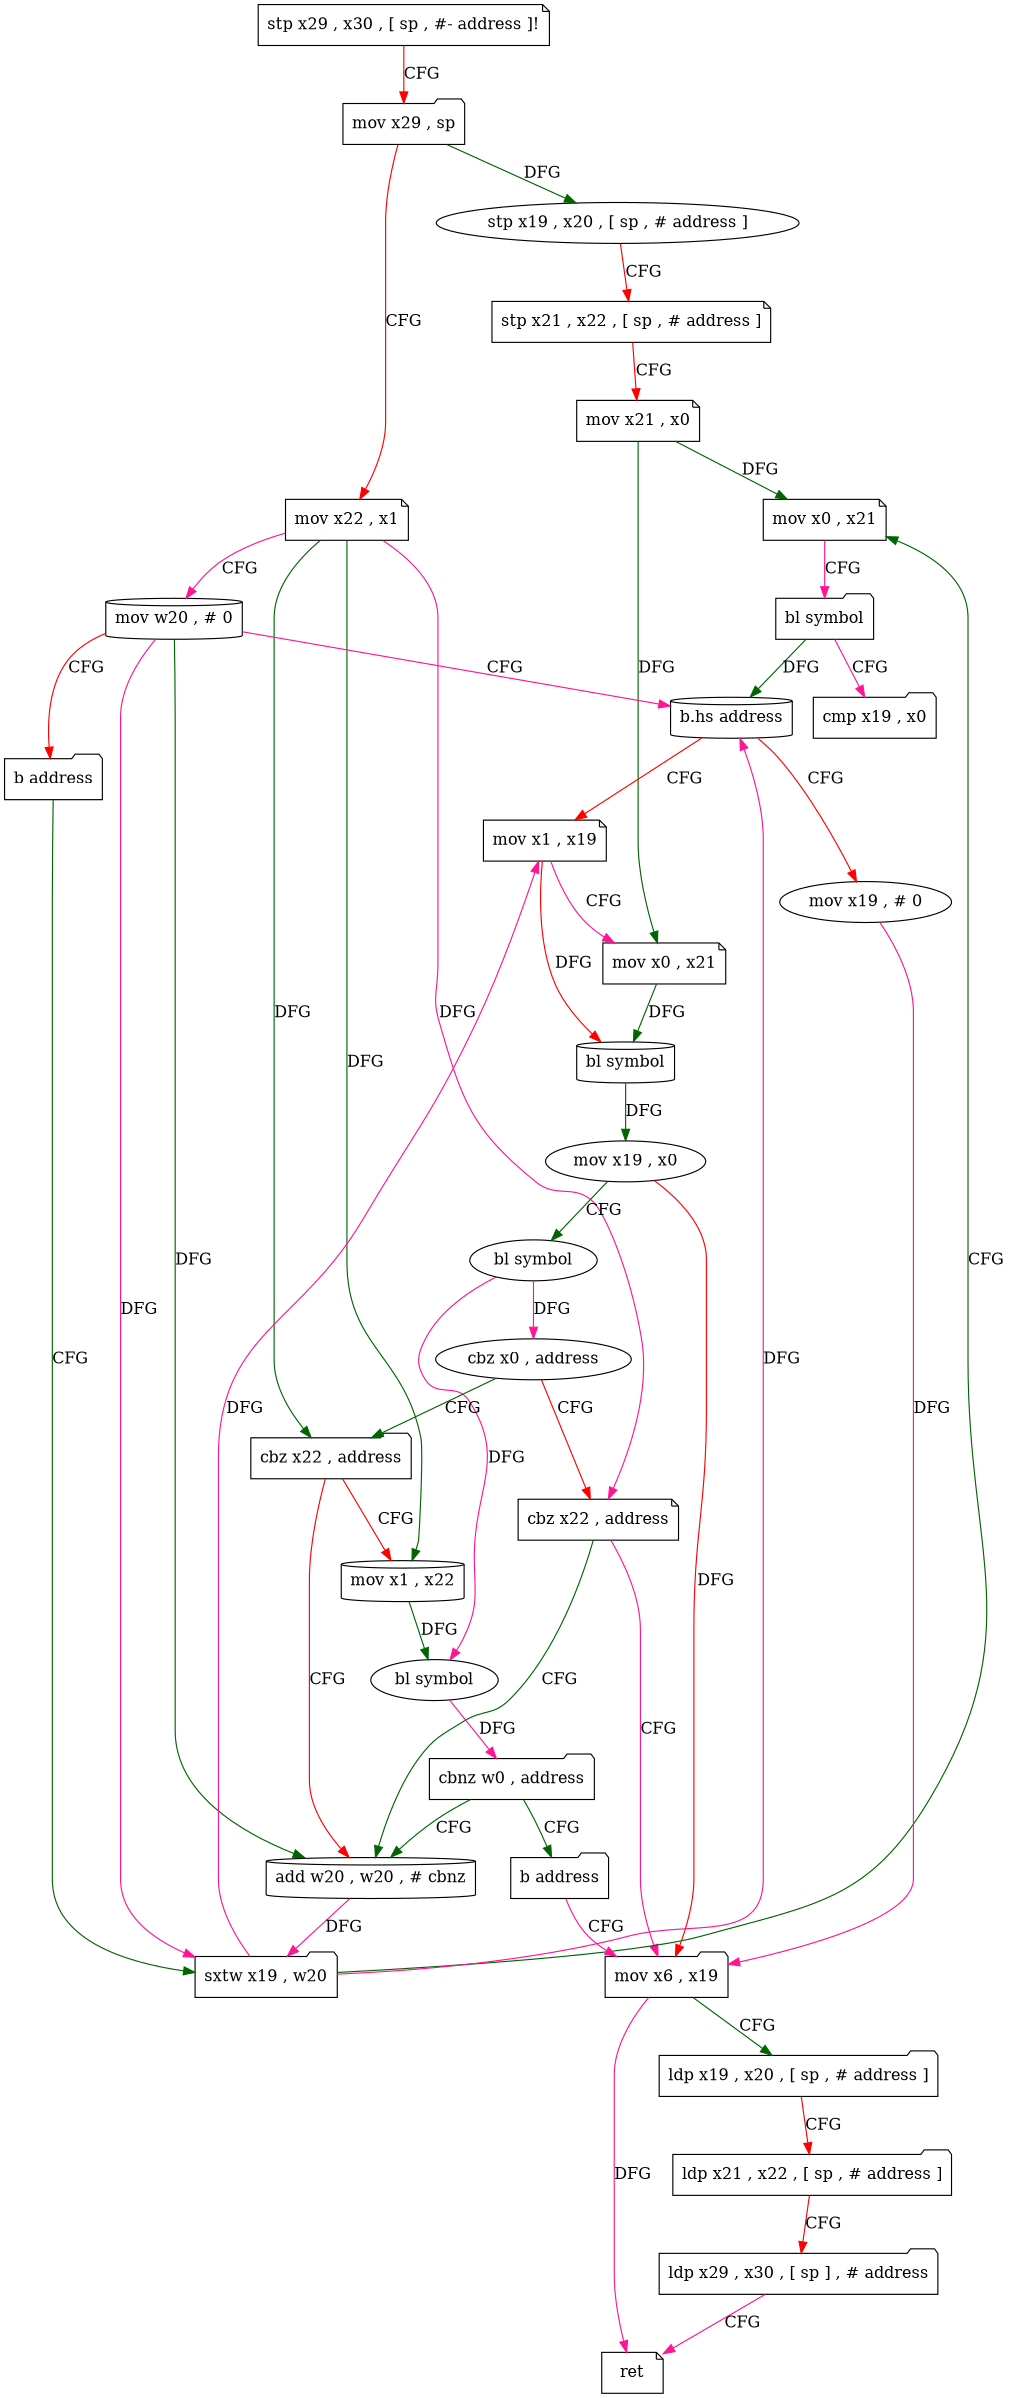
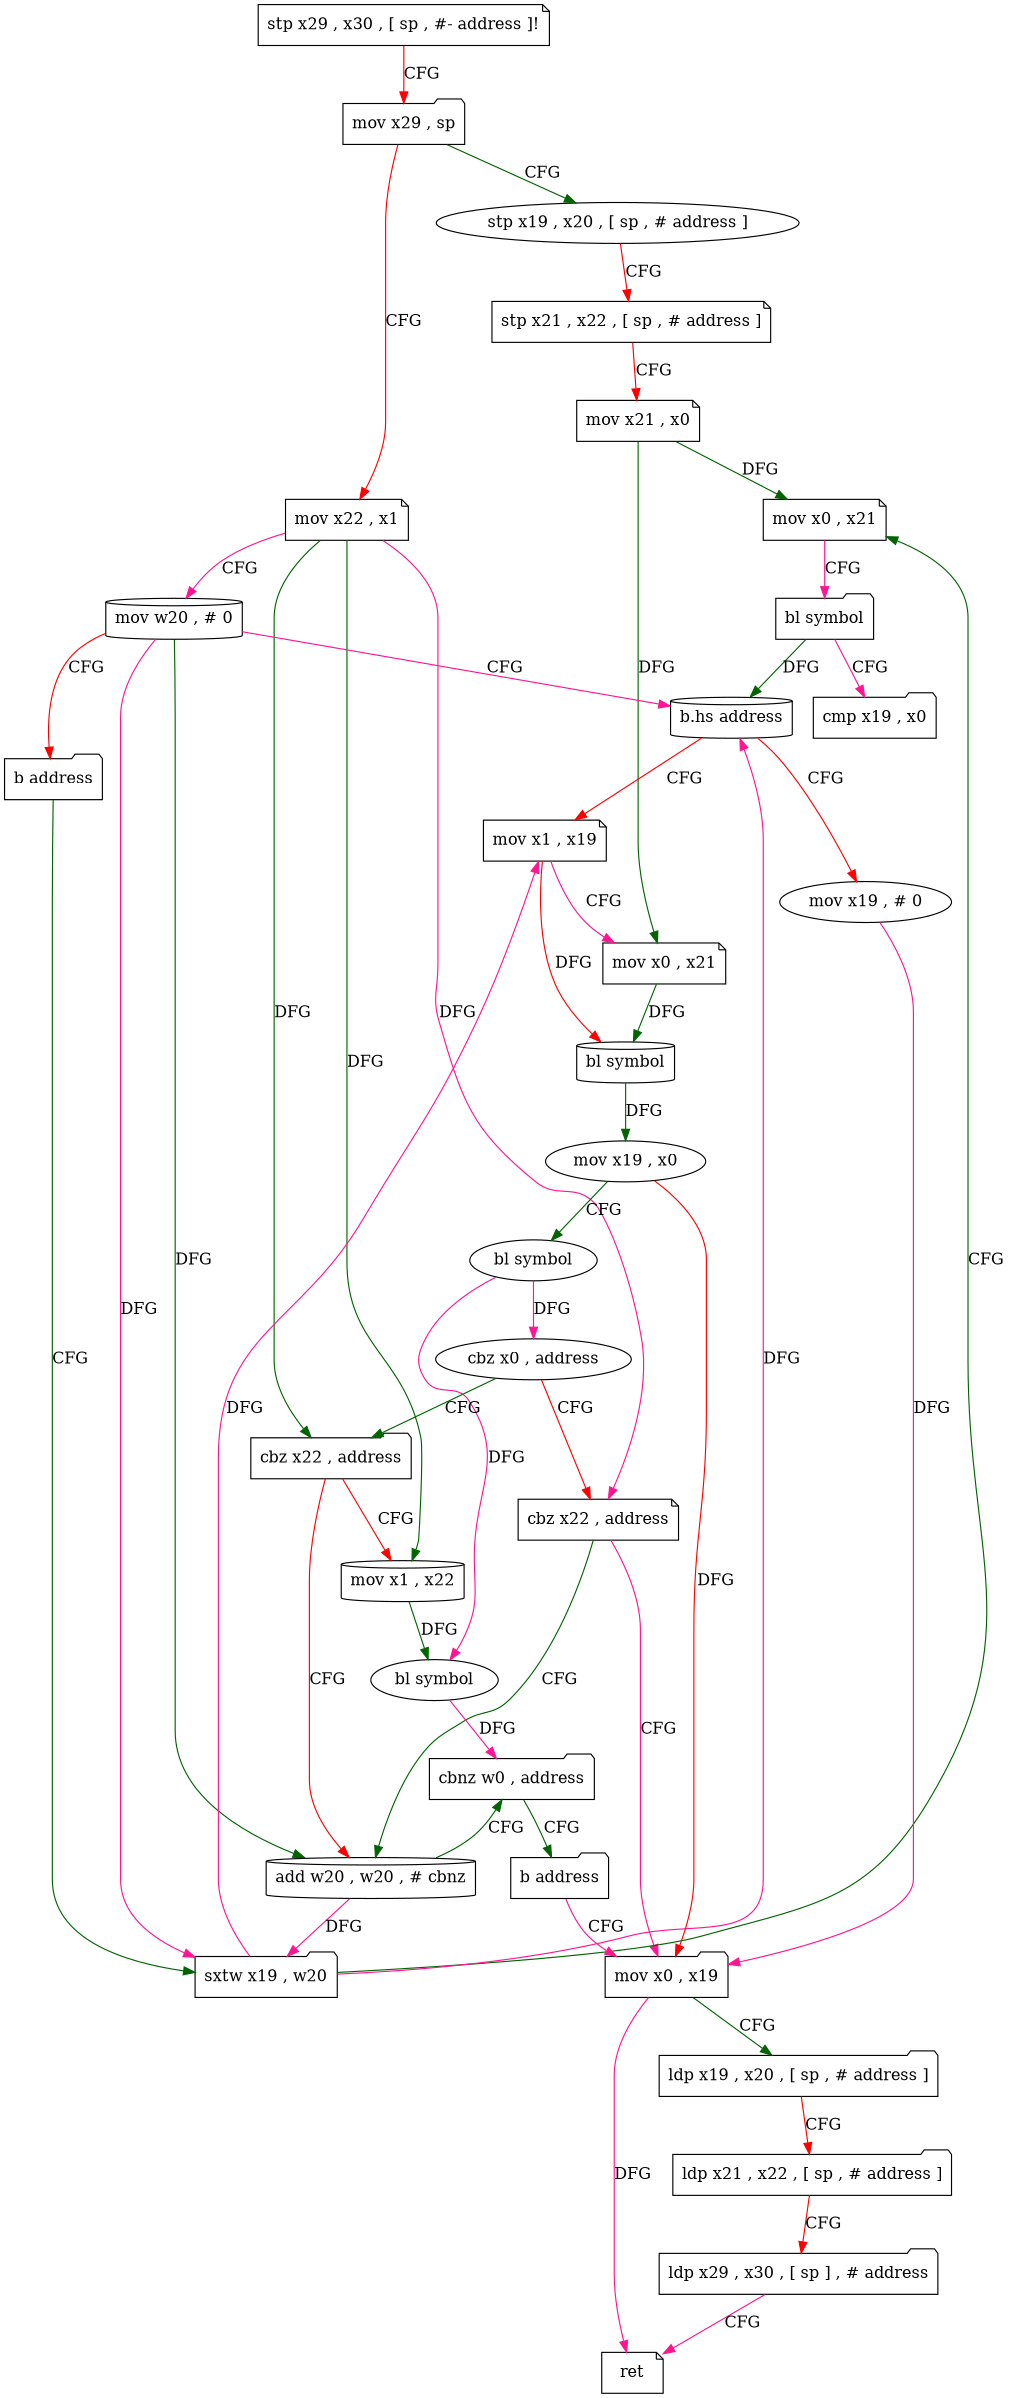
  digraph {
    node [shape=folder]
    edge [color=darkgreen]
    n1 [label="stp x29 , x30 , [ sp , #- address ]!" shape=note]
    n2 [label="mov x29 , sp"]
    n3 [label="stp x19 , x20 , [ sp , # address ]" shape=ellipse]
    n4 [label="mov x22 , x1" shape=note]
    n5 [label="stp x21 , x22 , [ sp , # address ]" shape=note]
    n6 [label="mov x21 , x0" shape=note]
    n7 [label="mov x0 , x21" shape=note]
    n8 [label="mov x0 , x21" shape=note]
    n9 [label="mov w20 , # 0" shape=cylinder]
    n10 [label="cbz x22 , address" shape=note]
    n11 [label="cbz x22 , address"]
    n12 [label="mov x1 , x22" shape=cylinder]
    n13 [label="bl symbol"]
    n14 [label="bl symbol" shape=cylinder]
    n15 [label="b address"]
    n16 [label="sxtw x19 , w20"]
    n17 [label="add w20 , w20 , # cbnz" shape=cylinder]
    n18 [label="b.hs address" shape=cylinder]
-   n19 [label="mov x6 , x19"]
+   n19 [label="mov x0 , x19"]
    n20 [label="bl symbol" shape=ellipse]
    n21 [label="mov x1 , x19" shape=note]
    n22 [label="mov x19 , # 0" shape=ellipse]
    n23 [label="cmp x19 , x0"]
    n24 [label="ldp x19 , x20 , [ sp , # address ]"]
    n25 [label=ret shape=note]
    n26 [label="mov x19 , x0" shape=ellipse]
    n27 [label="ldp x21 , x22 , [ sp , # address ]"]
    n28 [label="bl symbol" shape=ellipse]
    n29 [label="cbz x0 , address" shape=ellipse]
    n30 [label="cbnz w0 , address"]
    n31 [label="ldp x29 , x30 , [ sp ] , # address"]
    n32 [label="b address"]
    n1 -> n2 [color=red label=CFG]
-   n2 -> n3 [label=DFG]
+   n2 -> n3 [label=CFG]
    n2 -> n4 [color=red label=CFG]
    n3 -> n5 [color=red label=CFG]
    n4 -> n9 [color=deeppink label=CFG]
    n4 -> n10 [color=deeppink label=DFG]
    n4 -> n11 [label=DFG]
    n4 -> n12 [label=DFG]
    n5 -> n6 [color=red label=CFG]
    n6 -> n7 [label=DFG]
    n6 -> n8 [label=DFG]
    n7 -> n13 [color=deeppink label=CFG]
    n8 -> n14 [label=DFG]
    n9 -> n15 [color=red label=CFG]
    n9 -> n16 [color=deeppink label=DFG]
    n9 -> n17 [label=DFG]
    n9 -> n18 [color=deeppink label=CFG]
    n10 -> n17 [label=CFG]
    n10 -> n19 [color=deeppink label=CFG]
    n11 -> n12 [color=red label=CFG]
    n11 -> n17 [color=red label=CFG]
    n12 -> n20 [label=DFG]
    n13 -> n18 [label=DFG]
    n13 -> n23 [color=deeppink label=CFG]
    n14 -> n26 [label=DFG]
    n15 -> n16 [label=CFG]
    n16 -> n7 [label=CFG]
    n16 -> n18 [color=deeppink label=DFG]
    n16 -> n21 [color=deeppink label=DFG]
    n17 -> n16 [color=deeppink label=DFG]
    n18 -> n21 [color=red label=CFG]
    n18 -> n22 [color=red label=CFG]
    n19 -> n24 [label=CFG]
    n19 -> n25 [color=deeppink label=DFG]
    n20 -> n30 [color=deeppink label=DFG]
    n21 -> n8 [color=deeppink label=CFG]
    n21 -> n14 [color=red label=DFG]
    n22 -> n19 [color=deeppink label=DFG]
    n24 -> n27 [color=red label=CFG]
    n26 -> n19 [color=red label=DFG]
    n26 -> n28 [label=CFG]
    n27 -> n31 [color=red label=CFG]
    n28 -> n20 [color=deeppink label=DFG]
    n28 -> n29 [color=deeppink label=DFG]
    n29 -> n10 [color=red label=CFG]
    n29 -> n11 [label=CFG]
-   n30 -> n17 [label=CFG]
+   n17 -> n30 [label=CFG]
    n30 -> n32 [label=CFG]
    n31 -> n25 [color=deeppink label=CFG]
    n32 -> n19 [color=deeppink label=CFG]
  }
